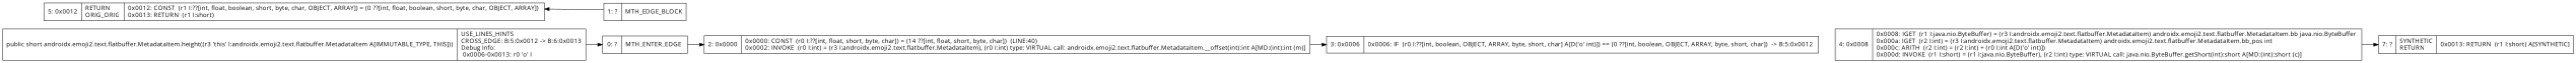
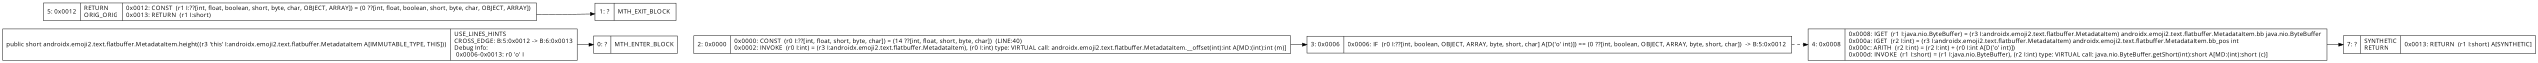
  digraph {
    fontname="Open Sans"
    rankdir=LR
    node [fontname="Open Sans" shape=record]
    edge [fontname="Open Sans"]
-   n1 [label="{0\:\ ?|MTH_ENTER_EDGE\l}"]
+   n1 [label="{0\:\ ?|MTH_ENTER_BLOCK\l}"]
    n2 [label="{2\:\ 0x0000|0x0000: CONST  (r0 I:??[int, float, short, byte, char]) = (14 ??[int, float, short, byte, char])  (LINE:40)\l0x0002: INVOKE  (r0 I:int) = (r3 I:androidx.emoji2.text.flatbuffer.MetadataItem), (r0 I:int) type: VIRTUAL call: androidx.emoji2.text.flatbuffer.MetadataItem.__offset(int):int A[MD:(int):int (m)]\l}"]
    n3 [label="{3\:\ 0x0006|0x0006: IF  (r0 I:??[int, boolean, OBJECT, ARRAY, byte, short, char] A[D('o' int)]) == (0 ??[int, boolean, OBJECT, ARRAY, byte, short, char])  \-\> B:5:0x0012 \l}"]
    n4 [label="{4\:\ 0x0008|0x0008: IGET  (r1 I:java.nio.ByteBuffer) = (r3 I:androidx.emoji2.text.flatbuffer.MetadataItem) androidx.emoji2.text.flatbuffer.MetadataItem.bb java.nio.ByteBuffer \l0x000a: IGET  (r2 I:int) = (r3 I:androidx.emoji2.text.flatbuffer.MetadataItem) androidx.emoji2.text.flatbuffer.MetadataItem.bb_pos int \l0x000c: ARITH  (r2 I:int) = (r2 I:int) + (r0 I:int A[D('o' int)]) \l0x000d: INVOKE  (r1 I:short) = (r1 I:java.nio.ByteBuffer), (r2 I:int) type: VIRTUAL call: java.nio.ByteBuffer.getShort(int):short A[MD:(int):short (c)]\l}"]
    n5 [label="{7\:\ ?|SYNTHETIC\lRETURN\l|0x0013: RETURN  (r1 I:short) A[SYNTHETIC]\l}"]
    n6 [label="{5\:\ 0x0012|RETURN\lORIG_ORIG\l|0x0012: CONST  (r1 I:??[int, float, boolean, short, byte, char, OBJECT, ARRAY]) = (0 ??[int, float, boolean, short, byte, char, OBJECT, ARRAY]) \l0x0013: RETURN  (r1 I:short) \l}"]
-   n7 [label="{1\:\ ?|MTH_EDGE_BLOCK\l}"]
+   n7 [label="{1\:\ ?|MTH_EXIT_BLOCK\l}"]
    n8 [label="{public short androidx.emoji2.text.flatbuffer.MetadataItem.height((r3 'this' I:androidx.emoji2.text.flatbuffer.MetadataItem A[IMMUTABLE_TYPE, THIS]))  | USE_LINES_HINTS\lCROSS_EDGE: B:5:0x0012 \-\> B:6:0x0013\lDebug Info:\l  0x0006\-0x0013: r0 'o' I\l}"]
-   n1 -> n2
    n2 -> n3
+   n3 -> n4 [style=dashed]
    n4 -> n5
-   n7 -> n6
+   n6 -> n7
    n8 -> n1
  }
